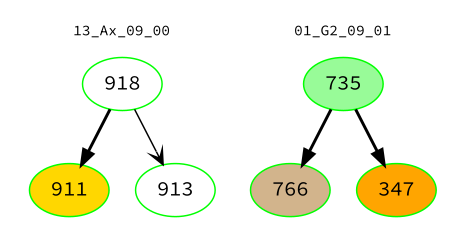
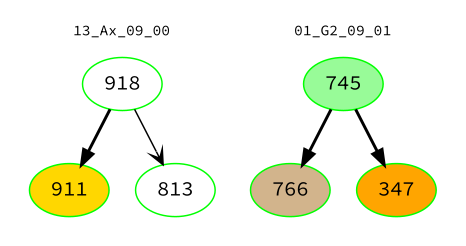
  digraph {
    fontname="Source Code Pro"
    node [color=green fillcolor=white fontname="Source Code Pro" style=filled]
    edge [arrowhead=normal color=black fontname="Source Code Pro" style=bold]
    n1 [label=918]
    n2 [fillcolor=gold label=911]
-   n3 [label=913]
-   n4 [fillcolor=palegreen label=735]
+   n3 [label=813]
+   n4 [fillcolor=palegreen label=745]
    n5 [fillcolor=tan label=766]
    n6 [fillcolor=orange label=347]
    subgraph cluster_1 {
      color=white
      fontsize=10
      label="13_Ax_09_00"
      n1
      n2
      n3
    }
    subgraph cluster_2 {
      color=white
      fontsize=10
      label="01_G2_09_01"
      n4
      n5
      n6
    }
    n1 -> n2
    n1 -> n3 [arrowhead=vee style=solid]
    n4 -> n5
    n4 -> n6
  }
